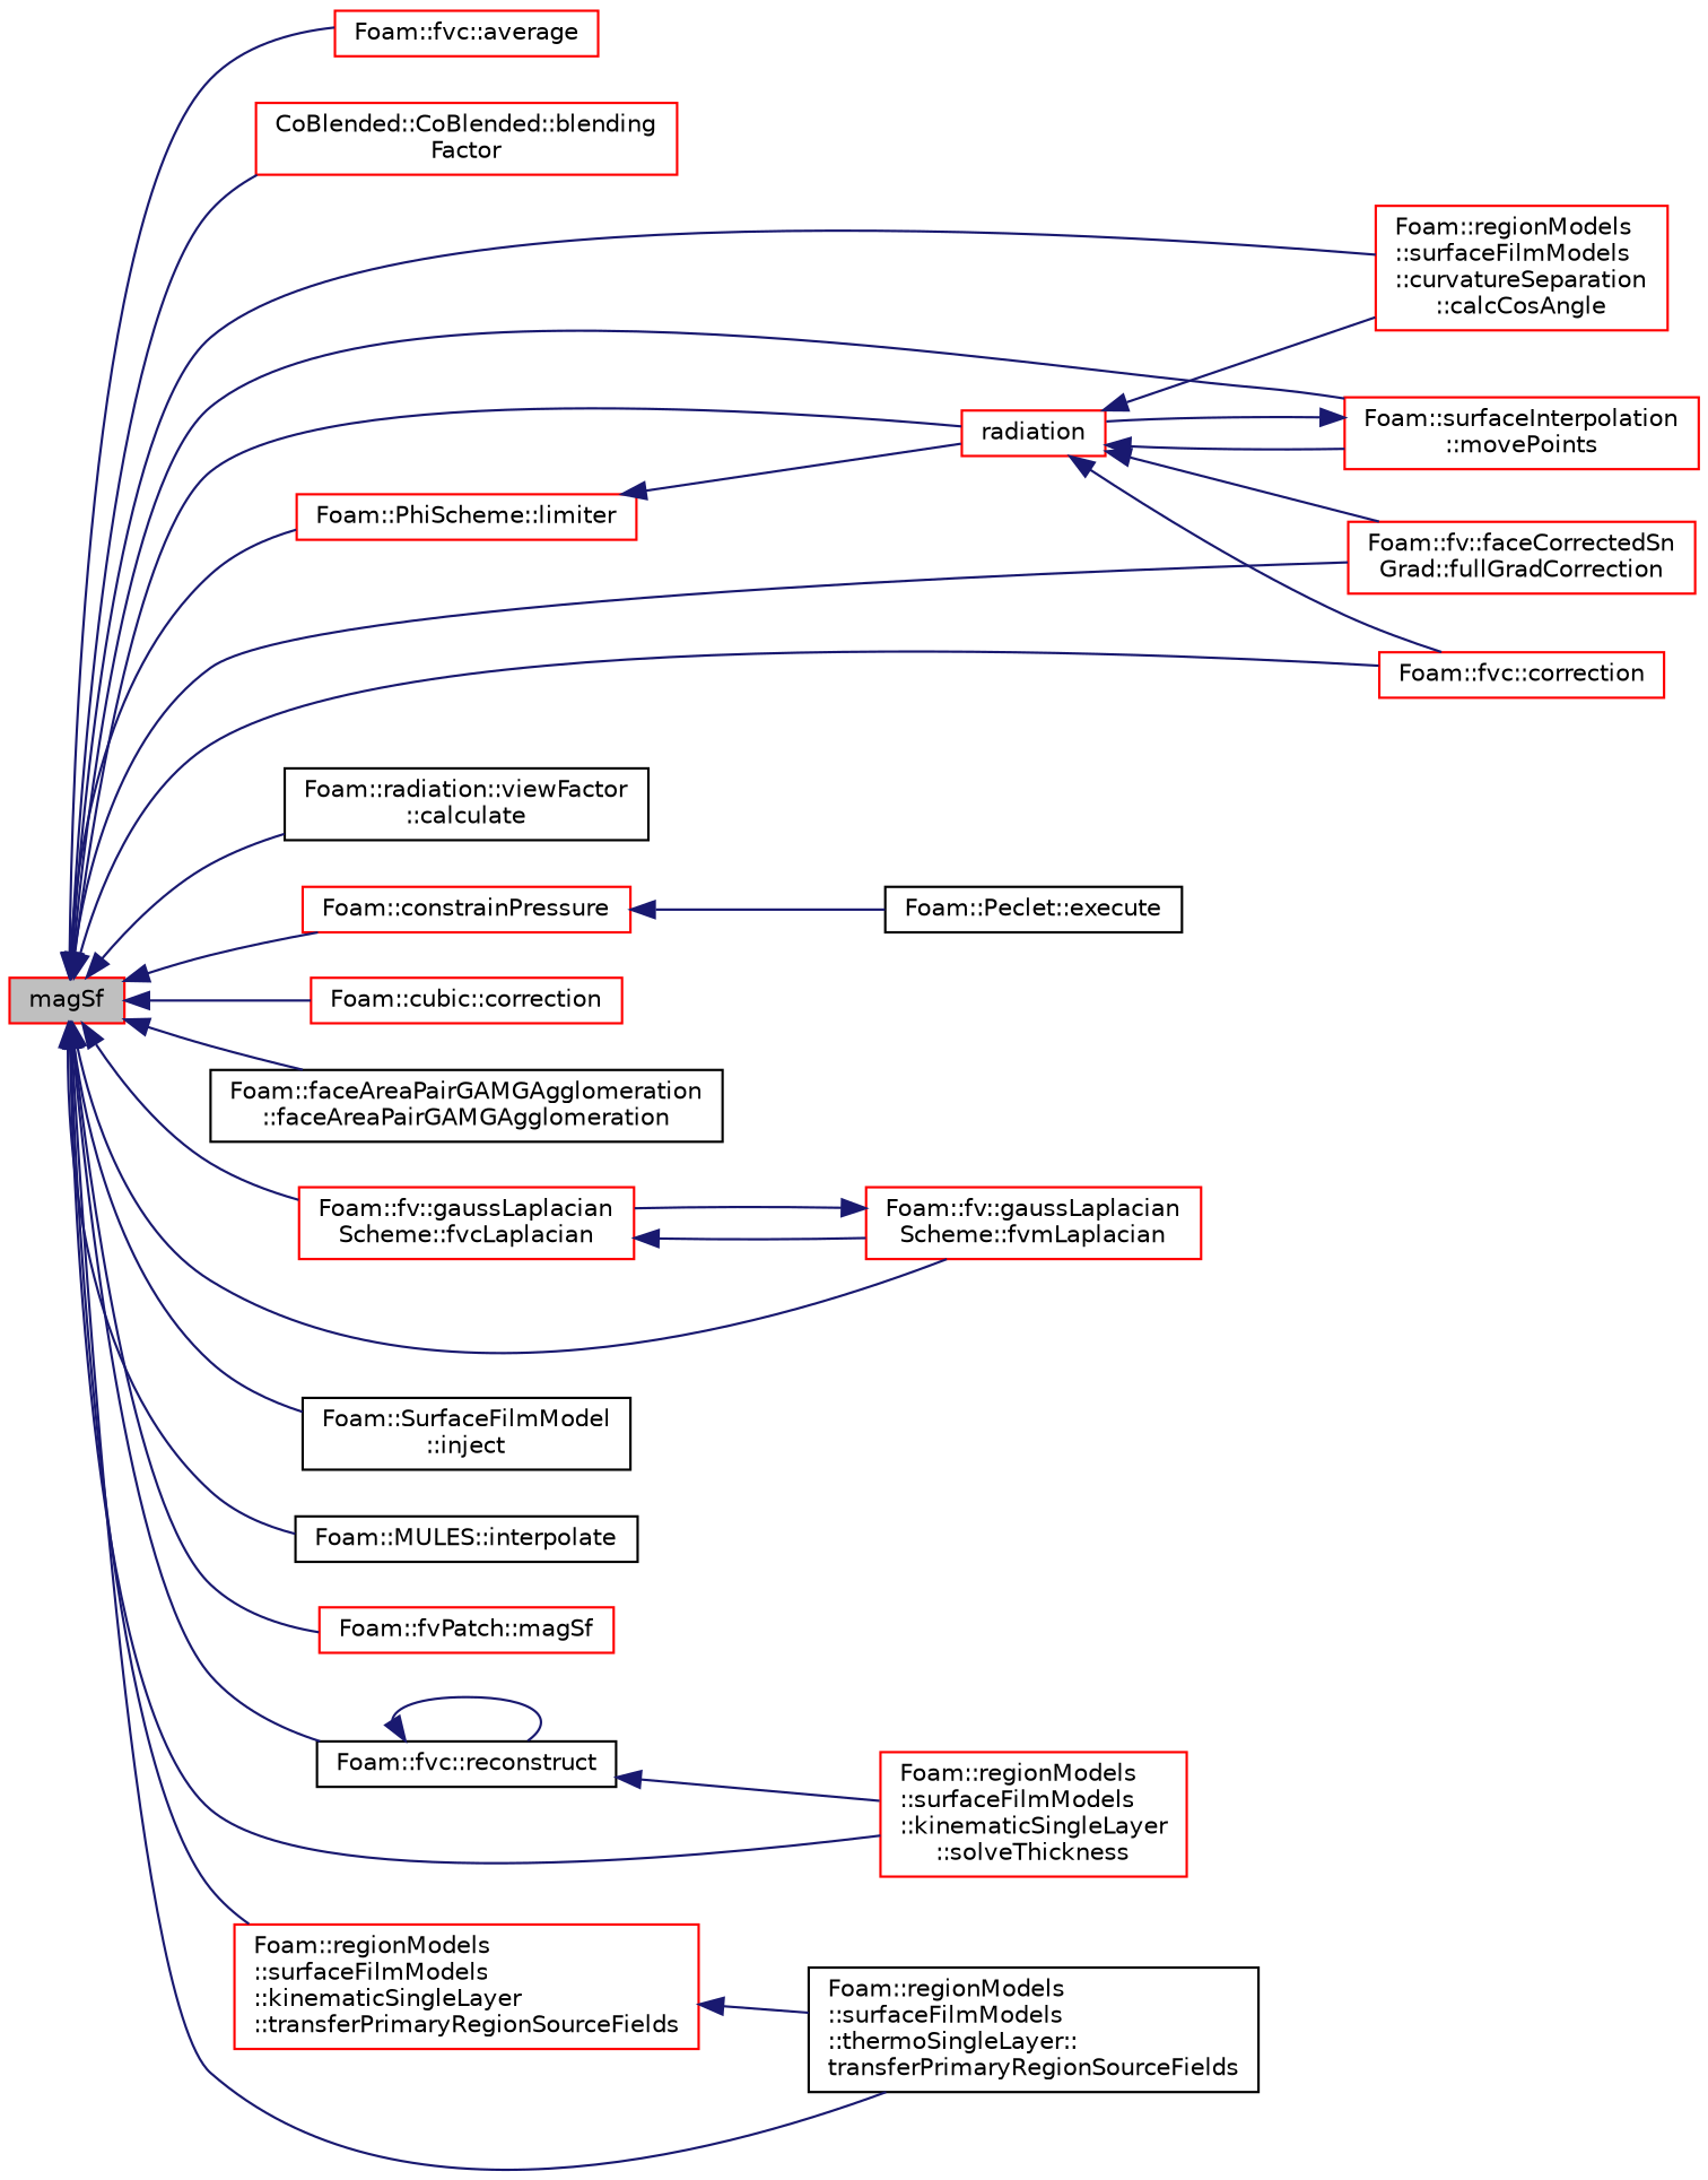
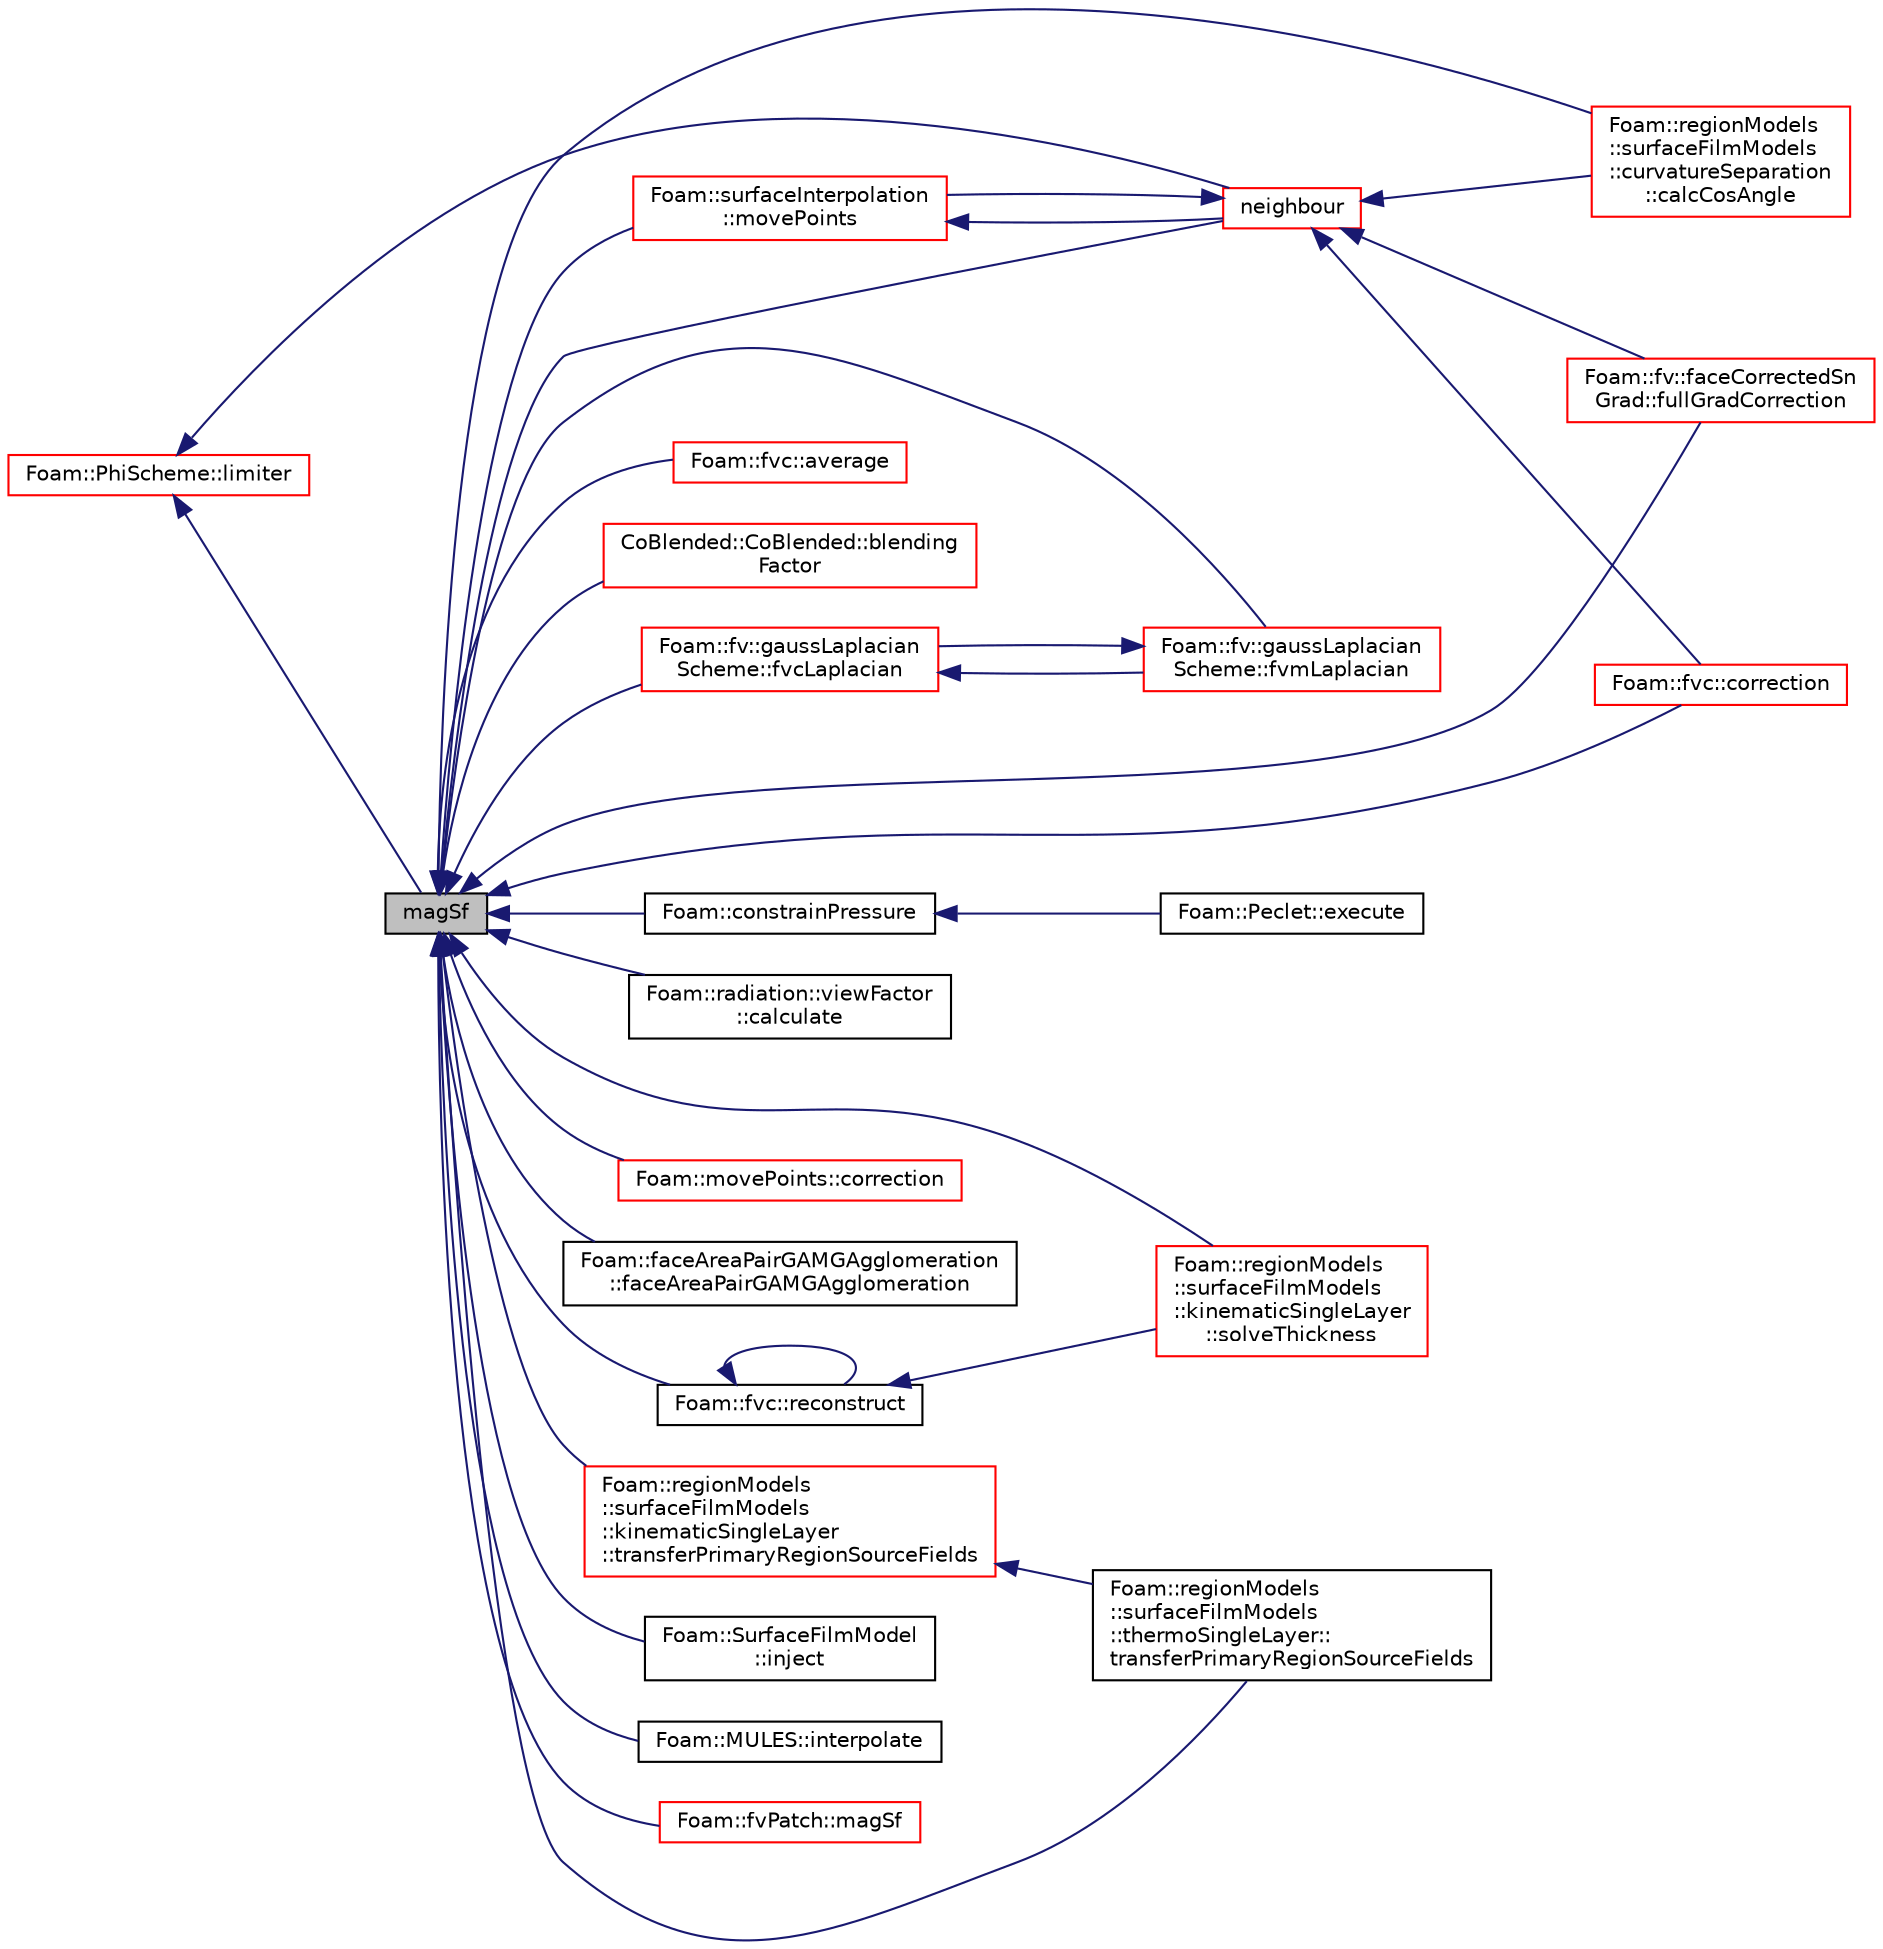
  digraph {
    rankdir=LR
    node [color=red fontname=Helvetica fontsize=10 shape=record]
    edge [color=midnightblue dir=back fontname=Helvetica fontsize=10 labelfontname=Helvetica labelfontsize=10 style=solid]
-   n1 [fillcolor=grey75 fontcolor=black height=0.2 label=magSf style=filled width=0.4]
+   n1 [color=black fillcolor=grey75 fontcolor=black height=0.2 label=magSf style=filled width=0.4]
    n2 [height=0.2 label="Foam::fvc::average" width=0.4]
    n3 [height=0.2 label="CoBlended::CoBlended::blending\lFactor" width=0.4]
    n4 [height=0.2 label="Foam::regionModels\l::surfaceFilmModels\l::curvatureSeparation\l::calcCosAngle" width=0.4]
    n5 [color=black height=0.2 label="Foam::radiation::viewFactor\l::calculate" width=0.4]
-   n6 [height=0.2 label="Foam::constrainPressure" width=0.4]
-   n7 [height=0.2 label="Foam::cubic::correction" width=0.4]
+   n6 [color=black height=0.2 label="Foam::constrainPressure" width=0.4]
+   n7 [height=0.2 label="Foam::movePoints::correction" width=0.4]
    n8 [color=black height=0.2 label="Foam::faceAreaPairGAMGAgglomeration\l::faceAreaPairGAMGAgglomeration" width=0.4]
    n9 [height=0.2 label="Foam::fv::faceCorrectedSn\lGrad::fullGradCorrection" width=0.4]
    n10 [height=0.2 label="Foam::fv::gaussLaplacian\lScheme::fvcLaplacian" width=0.4]
    n11 [height=0.2 label="Foam::fv::gaussLaplacian\lScheme::fvmLaplacian" width=0.4]
    n12 [color=black height=0.2 label="Foam::SurfaceFilmModel\l::inject" width=0.4]
    n13 [color=black height=0.2 label="Foam::MULES::interpolate" width=0.4]
    n14 [height=0.2 label="Foam::PhiScheme::limiter" width=0.4]
    n15 [height=0.2 label="Foam::fvPatch::magSf" width=0.4]
    n16 [height=0.2 label="Foam::surfaceInterpolation\l::movePoints" width=0.4]
-   n17 [height=0.2 label=radiation width=0.4]
+   n17 [height=0.2 label=neighbour width=0.4]
    n18 [height=0.2 label="Foam::fvc::correction" width=0.4]
    n19 [color=black height=0.2 label="Foam::fvc::reconstruct" width=0.4]
    n20 [height=0.2 label="Foam::regionModels\l::surfaceFilmModels\l::kinematicSingleLayer\l::solveThickness" width=0.4]
    n21 [color=black height=0.2 label="Foam::regionModels\l::surfaceFilmModels\l::thermoSingleLayer::\ltransferPrimaryRegionSourceFields" width=0.4]
    n22 [height=0.2 label="Foam::regionModels\l::surfaceFilmModels\l::kinematicSingleLayer\l::transferPrimaryRegionSourceFields" width=0.4]
    n23 [color=black height=0.2 label="Foam::Peclet::execute" width=0.4]
    n1 -> n2
    n1 -> n3
    n1 -> n4
    n1 -> n5
    n1 -> n6
    n1 -> n7
    n1 -> n8
    n1 -> n9
    n1 -> n10
    n1 -> n11
    n1 -> n12
    n1 -> n13
-   n1 -> n14
+   n14 -> n1
    n1 -> n15
    n1 -> n16
    n1 -> n17
    n1 -> n18
    n1 -> n19
    n1 -> n20
    n1 -> n21
    n1 -> n22
    n6 -> n23
    n10 -> n11
    n11 -> n10
    n14 -> n17
    n16 -> n17
    n17 -> n4
    n17 -> n9
    n17 -> n16
    n17 -> n18
    n19 -> n19
    n19 -> n20
    n22 -> n21
  }
